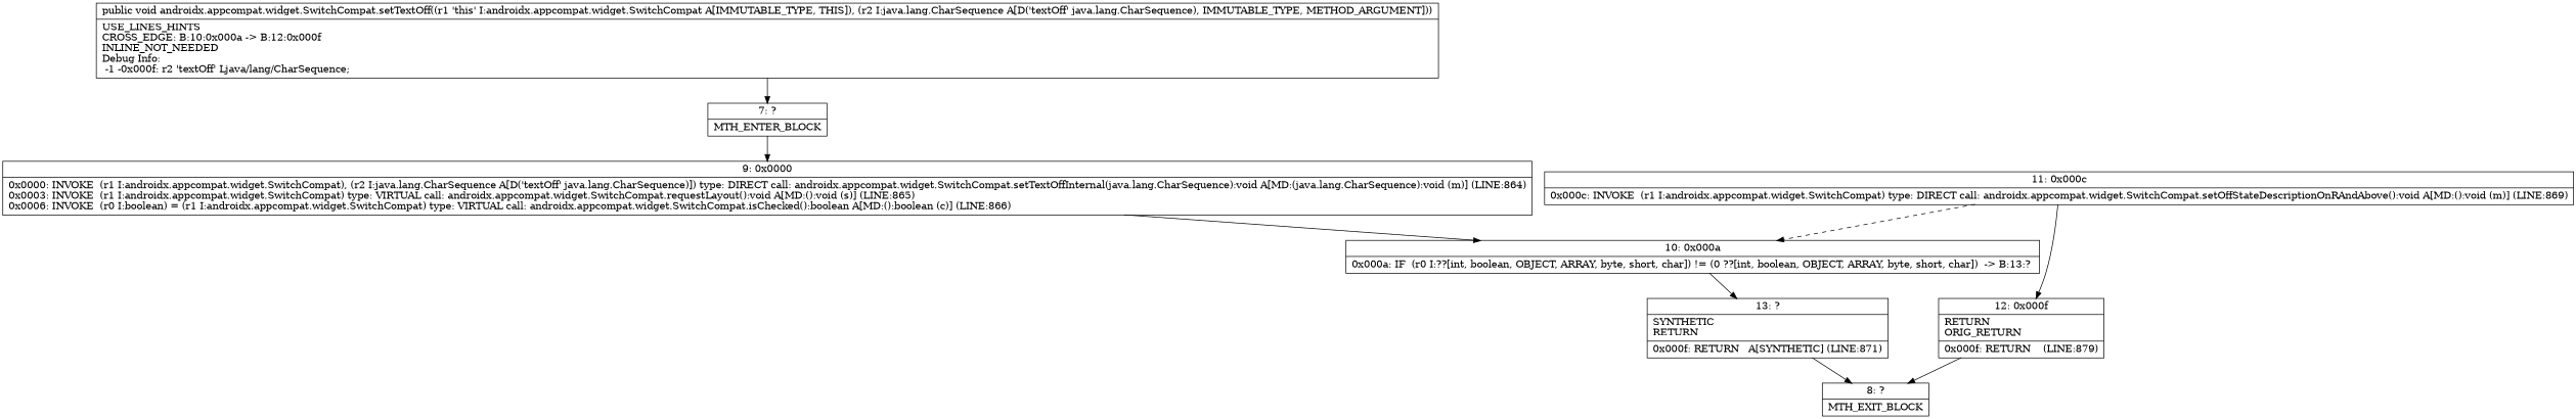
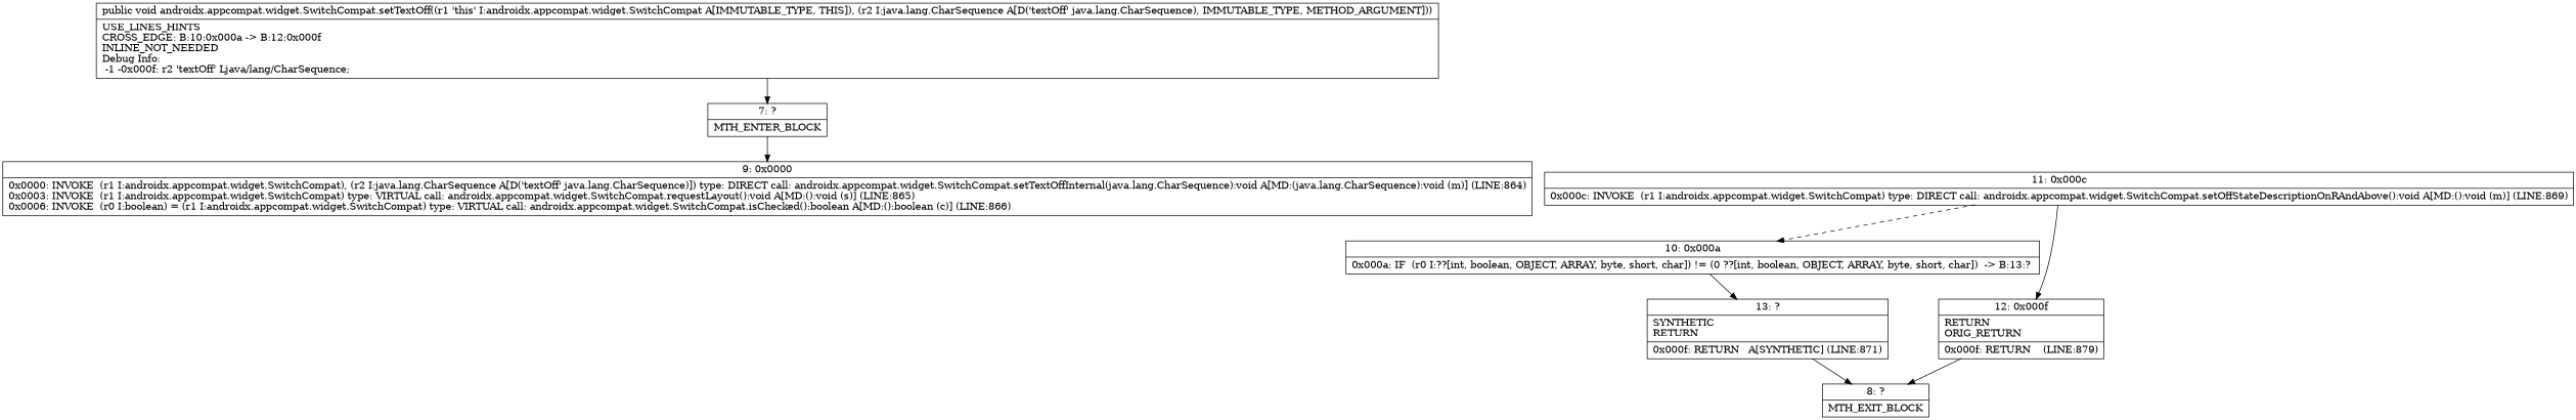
  digraph {
    node [shape=record]
    n1 [label="{7\:\ ?|MTH_ENTER_BLOCK\l}"]
    n2 [label="{9\:\ 0x0000|0x0000: INVOKE  (r1 I:androidx.appcompat.widget.SwitchCompat), (r2 I:java.lang.CharSequence A[D('textOff' java.lang.CharSequence)]) type: DIRECT call: androidx.appcompat.widget.SwitchCompat.setTextOffInternal(java.lang.CharSequence):void A[MD:(java.lang.CharSequence):void (m)] (LINE:864)\l0x0003: INVOKE  (r1 I:androidx.appcompat.widget.SwitchCompat) type: VIRTUAL call: androidx.appcompat.widget.SwitchCompat.requestLayout():void A[MD:():void (s)] (LINE:865)\l0x0006: INVOKE  (r0 I:boolean) = (r1 I:androidx.appcompat.widget.SwitchCompat) type: VIRTUAL call: androidx.appcompat.widget.SwitchCompat.isChecked():boolean A[MD:():boolean (c)] (LINE:866)\l}"]
    n3 [label="{10\:\ 0x000a|0x000a: IF  (r0 I:??[int, boolean, OBJECT, ARRAY, byte, short, char]) != (0 ??[int, boolean, OBJECT, ARRAY, byte, short, char])  \-\> B:13:? \l}"]
    n4 [label="{13\:\ ?|SYNTHETIC\lRETURN\l|0x000f: RETURN   A[SYNTHETIC] (LINE:871)\l}"]
    n5 [label="{11\:\ 0x000c|0x000c: INVOKE  (r1 I:androidx.appcompat.widget.SwitchCompat) type: DIRECT call: androidx.appcompat.widget.SwitchCompat.setOffStateDescriptionOnRAndAbove():void A[MD:():void (m)] (LINE:869)\l}"]
    n6 [label="{12\:\ 0x000f|RETURN\lORIG_RETURN\l|0x000f: RETURN    (LINE:879)\l}"]
    n7 [label="{8\:\ ?|MTH_EXIT_BLOCK\l}"]
    n8 [label="{public void androidx.appcompat.widget.SwitchCompat.setTextOff((r1 'this' I:androidx.appcompat.widget.SwitchCompat A[IMMUTABLE_TYPE, THIS]), (r2 I:java.lang.CharSequence A[D('textOff' java.lang.CharSequence), IMMUTABLE_TYPE, METHOD_ARGUMENT]))  | USE_LINES_HINTS\lCROSS_EDGE: B:10:0x000a \-\> B:12:0x000f\lINLINE_NOT_NEEDED\lDebug Info:\l  \-1 \-0x000f: r2 'textOff' Ljava\/lang\/CharSequence;\l}"]
    n1 -> n2
-   n2 -> n3
    n3 -> n4
    n4 -> n7
    n5 -> n3 [style=dashed]
    n5 -> n6
    n6 -> n7
    n8 -> n1
  }
